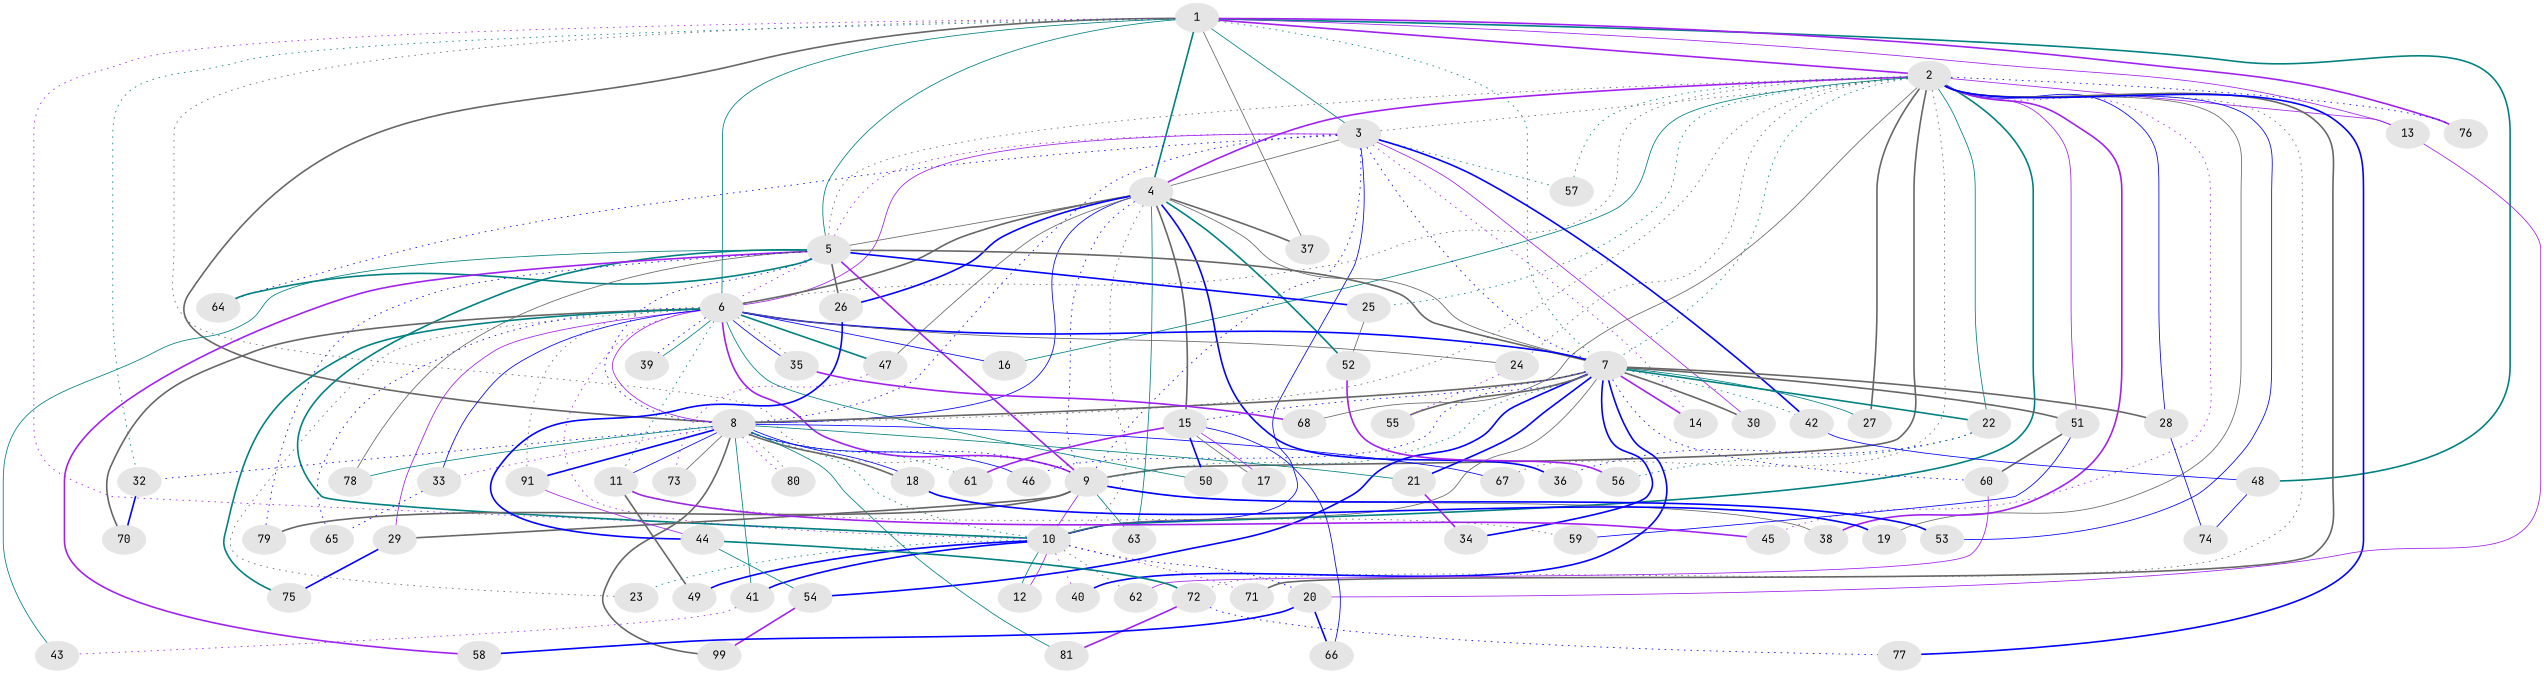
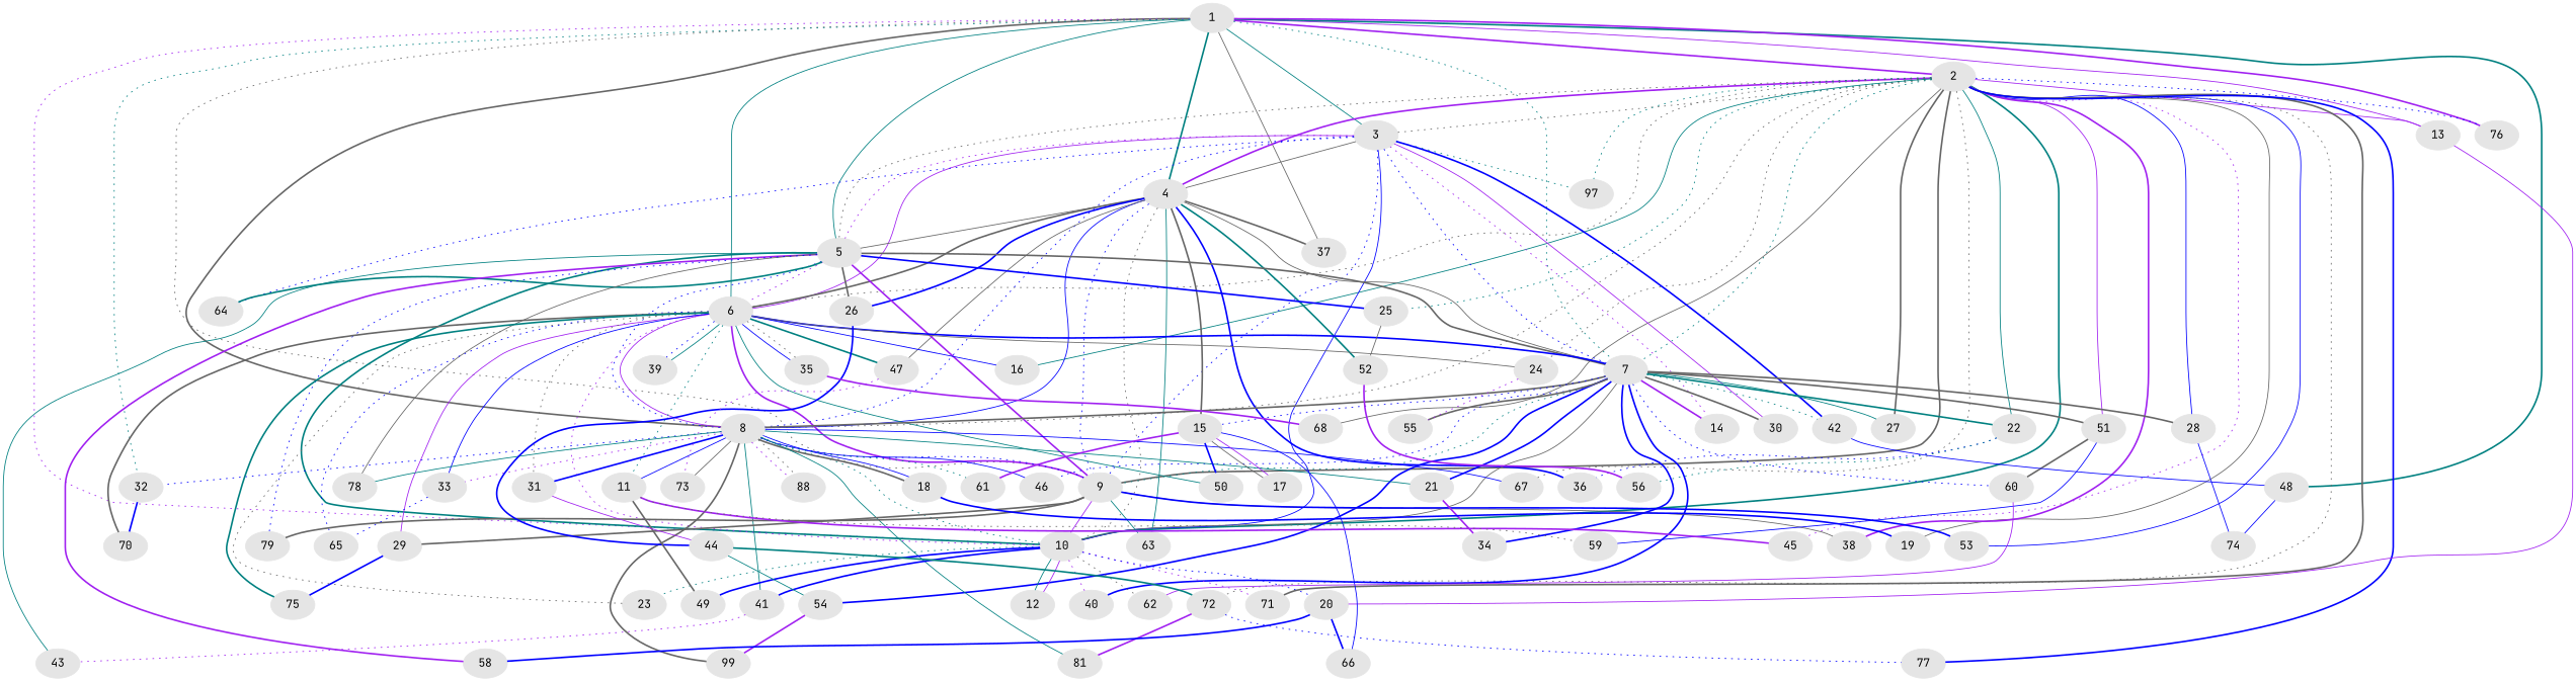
  graph {
    fontname="JetBrains Mono"
    node [color=gray90 fontname="JetBrains Mono" style=filled]
    edge [color=blue fontname="JetBrains Mono" style=bold]
    1
    2
    3
    4
    5
    6
    7
    8
    9
    10
    13
    32
    37
    48
    76
    16
    19
    22
    24
    25
    27
    28
    38
    45
    51
    53
-   57
+   57 [label=97]
    67
    68
    71
    72
    77
    14
    30
    42
    64
    15
    26
    36
    47
    52
    63
    43
    58
    78
    79
    11
    23
    29
-   31 [label=91]
+   31
    33
    35
    39
    50
    65
    70
    75
    21
    34
    40
    46
    54
    55
    60
    18
    41
    61
    n68 [label=99]
    73
-   80
+   80 [label=88]
    81
    12
    20
    49
    62
    74
    56
    59
    17
    66
    44
    1 -- 2 [color=purple]
    1 -- 3 [color=teal style=solid]
    1 -- 4 [color=teal]
    1 -- 5 [color=teal style=solid]
    1 -- 6 [color=teal style=solid]
    1 -- 7 [color=teal style=dotted]
    1 -- 8 [color=gray40]
    1 -- 9 [color=gray40 style=dotted]
    1 -- 10 [color=purple style=dotted]
    1 -- 13 [color=purple style=solid]
    1 -- 32 [color=teal style=dotted]
    1 -- 37 [color=gray40 style=solid]
    1 -- 48 [color=teal]
    1 -- 76 [color=purple]
    2 -- 3 [color=gray40 style=dotted]
    2 -- 4 [color=purple]
    2 -- 5 [color=gray40 style=dotted]
    2 -- 6 [color=gray40 style=dotted]
    2 -- 7 [color=teal style=dotted]
    2 -- 8 [color=gray40 style=dotted]
    2 -- 9 [color=gray40]
    2 -- 10 [color=teal]
    2 -- 13 [color=purple style=solid]
    2 -- 76 [style=dotted]
    2 -- 16 [color=teal style=solid]
    2 -- 19 [color=gray40 style=solid]
    2 -- 22 [color=teal style=solid]
    2 -- 24 [color=gray40 style=dotted]
    2 -- 25 [color=teal style=dotted]
    2 -- 27 [color=gray40]
    2 -- 28 [style=solid]
    2 -- 38 [color=purple]
    2 -- 45 [color=purple style=dotted]
    2 -- 51 [color=purple style=solid]
    2 -- 53 [style=solid]
    2 -- 57 [color=teal style=dotted]
    2 -- 67 [color=gray40 style=dotted]
    2 -- 68 [color=gray40 style=solid]
    2 -- 71 [color=gray40]
    2 -- 72 [color=gray40 style=dotted]
    2 -- 77
    3 -- 4 [color=gray40 style=solid]
    3 -- 5 [color=purple style=dotted]
    3 -- 6 [color=purple style=solid]
    3 -- 7 [style=dotted]
    3 -- 8 [style=dotted]
    3 -- 9 [style=dotted]
    3 -- 10 [style=solid]
    3 -- 57 [color=teal style=dotted]
    3 -- 14 [color=purple style=dotted]
    3 -- 30 [color=purple style=solid]
    3 -- 42
    3 -- 64 [style=dotted]
    4 -- 5 [color=gray40 style=solid]
    4 -- 6 [color=gray40]
    4 -- 7 [color=gray40 style=solid]
    4 -- 8 [style=solid]
    4 -- 9 [style=dotted]
    4 -- 10 [color=gray40 style=dotted]
    4 -- 37 [color=gray40]
    4 -- 15 [color=gray40]
    4 -- 26
    4 -- 36
    4 -- 47 [color=gray40 style=solid]
    4 -- 52 [color=teal]
    4 -- 63 [color=teal style=solid]
    5 -- 6 [color=purple style=dotted]
    5 -- 7 [color=gray40]
    5 -- 8 [style=dotted]
    5 -- 9 [color=purple]
    5 -- 10 [color=teal]
    5 -- 25
    5 -- 64 [color=teal]
    5 -- 26 [color=gray40]
    5 -- 43 [color=teal style=solid]
    5 -- 58 [color=purple]
    5 -- 78 [color=gray40 style=solid]
    5 -- 79 [style=dotted]
    6 -- 7
    6 -- 8 [color=purple style=solid]
    6 -- 9 [color=purple]
    6 -- 10 [color=purple style=dotted]
    6 -- 16 [style=solid]
    6 -- 24 [color=gray40 style=solid]
    6 -- 47 [color=teal]
    6 -- 11 [color=teal style=dotted]
    6 -- 23 [color=gray40 style=dotted]
    6 -- 29 [color=purple style=solid]
    6 -- 31 [color=gray40 style=dotted]
    6 -- 33 [style=solid]
    6 -- 35 [style=solid]
    6 -- 35 [color=gray40 style=dotted]
    6 -- 39 [style=dotted]
    6 -- 39 [color=teal style=solid]
    6 -- 50 [color=teal style=solid]
    6 -- 65 [style=dotted]
    6 -- 70 [color=gray40]
    6 -- 75 [color=teal]
    7 -- 8 [color=gray40]
    7 -- 9 [color=teal style=dotted]
    7 -- 10 [color=gray40 style=solid]
    7 -- 22 [color=teal]
    7 -- 27 [color=teal style=solid]
    7 -- 28 [color=gray40]
    7 -- 51 [color=gray40]
    7 -- 14 [color=purple]
    7 -- 30 [color=gray40]
    7 -- 42 [color=teal style=dotted]
    7 -- 15 [style=dotted]
    7 -- 21
    7 -- 34
    7 -- 40
    7 -- 46 [style=dotted]
    7 -- 54
    7 -- 55 [color=gray40]
    7 -- 60 [style=dotted]
    8 -- 9 [style=dotted]
    8 -- 10 [color=teal style=dotted]
    8 -- 32 [style=dotted]
    8 -- 67 [style=solid]
    8 -- 78 [color=teal style=solid]
    8 -- 11 [style=solid]
    8 -- 31
    8 -- 33 [color=purple style=dotted]
    8 -- 21 [color=teal style=solid]
    8 -- 46 [style=solid]
    8 -- 18 [color=gray40]
    8 -- 18 [style=solid]
    8 -- 41 [color=teal style=solid]
    8 -- 61 [color=teal style=dotted]
    8 -- n68 [color=gray40]
    8 -- 73 [color=gray40 style=solid]
    8 -- 80 [color=purple style=dotted]
    8 -- 80 [color=gray40 style=dotted]
    8 -- 81 [color=teal style=solid]
    9 -- 10 [color=purple style=solid]
    9 -- 38 [color=gray40 style=solid]
    9 -- 53
    9 -- 63 [color=teal style=solid]
    9 -- 79 [color=gray40]
    9 -- 29 [color=gray40]
    10 -- 71 [color=purple style=dotted]
    10 -- 23 [color=teal style=dotted]
    10 -- 40 [color=purple style=dotted]
    10 -- 41
    10 -- 12 [color=teal style=solid]
    10 -- 12 [color=purple style=solid]
    10 -- 20 [style=dotted]
    10 -- 49
    10 -- 62 [color=gray40 style=dotted]
    13 -- 20 [color=purple style=solid]
    32 -- 70
    48 -- 74 [style=solid]
    22 -- 36 [style=dotted]
    22 -- 56 [color=teal style=dotted]
    24 -- 55 [color=purple style=dotted]
    25 -- 52 [color=gray40 style=solid]
    28 -- 74 [style=solid]
    51 -- 60 [color=gray40]
    51 -- 59 [style=solid]
    72 -- 77 [style=dotted]
    72 -- 81 [color=purple]
    42 -- 48 [style=solid]
    15 -- 50
    15 -- 61 [color=purple]
    15 -- 17 [color=gray40 style=solid]
    15 -- 17 [color=purple style=solid]
    15 -- 66 [style=solid]
    26 -- 44
    47 -- 73 [color=purple style=dotted]
    52 -- 56 [color=purple]
    11 -- 45 [color=purple]
    11 -- 49 [color=gray40]
    11 -- 59 [color=gray40 style=dotted]
    29 -- 75
    31 -- 44 [color=purple style=solid]
    33 -- 65 [style=dotted]
    35 -- 68 [color=purple]
    21 -- 34 [color=purple]
    54 -- n68 [color=purple]
    60 -- 62 [color=purple style=solid]
    18 -- 19
    41 -- 43 [color=purple style=dotted]
    20 -- 58
    20 -- 66
    44 -- 72 [color=teal]
    44 -- 54 [color=teal style=solid]
  }
